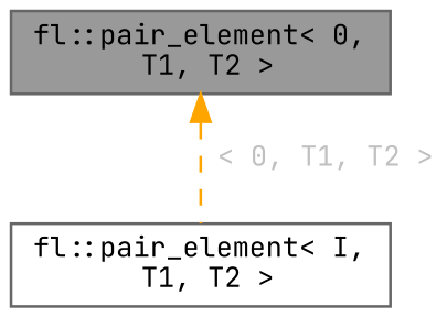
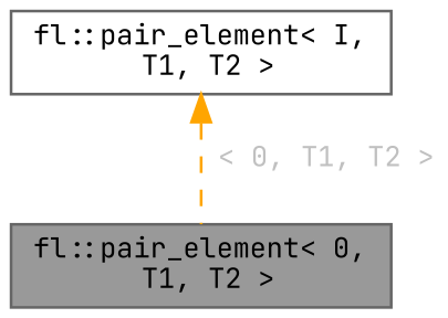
  digraph {
    fontname="JetBrains Mono"
    node [color=gray40 fontname="JetBrains Mono" fontsize=10 shape=box style=filled]
    n1 [fillcolor=grey60 fontcolor=black height=0.2 label="fl::pair_element\< 0,\l T1, T2 \>" width=0.4]
    n2 [fillcolor=white height=0.2 label="fl::pair_element\< I,\l T1, T2 \>" width=0.4]
-   n1 -> n2 [color=orange dir=back fontcolor=grey fontname="JetBrains Mono" fontsize=10 label=" \< 0, T1, T2 \>" labelfontname=Helvetica labelfontsize=10 style=dashed]
+   n2 -> n1 [color=orange dir=back fontcolor=grey fontname="JetBrains Mono" fontsize=10 label=" \< 0, T1, T2 \>" labelfontname=Helvetica labelfontsize=10 style=dashed]
  }
